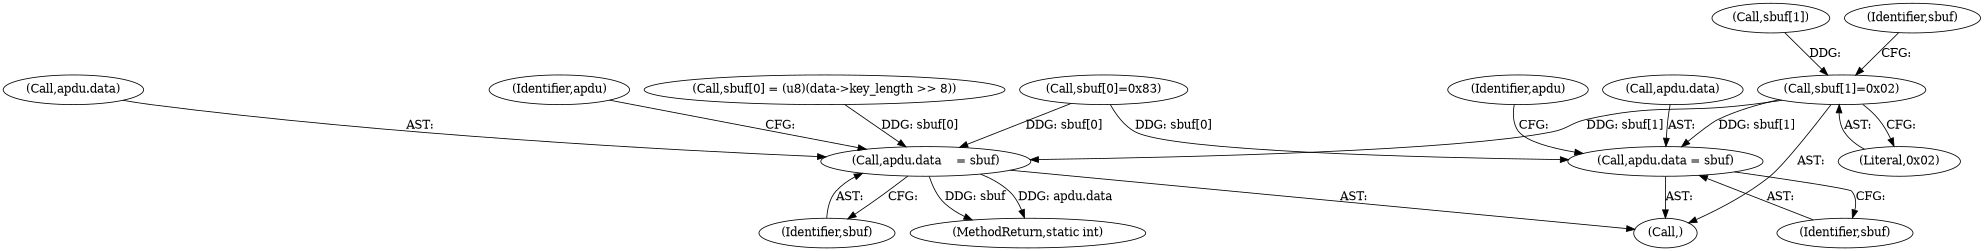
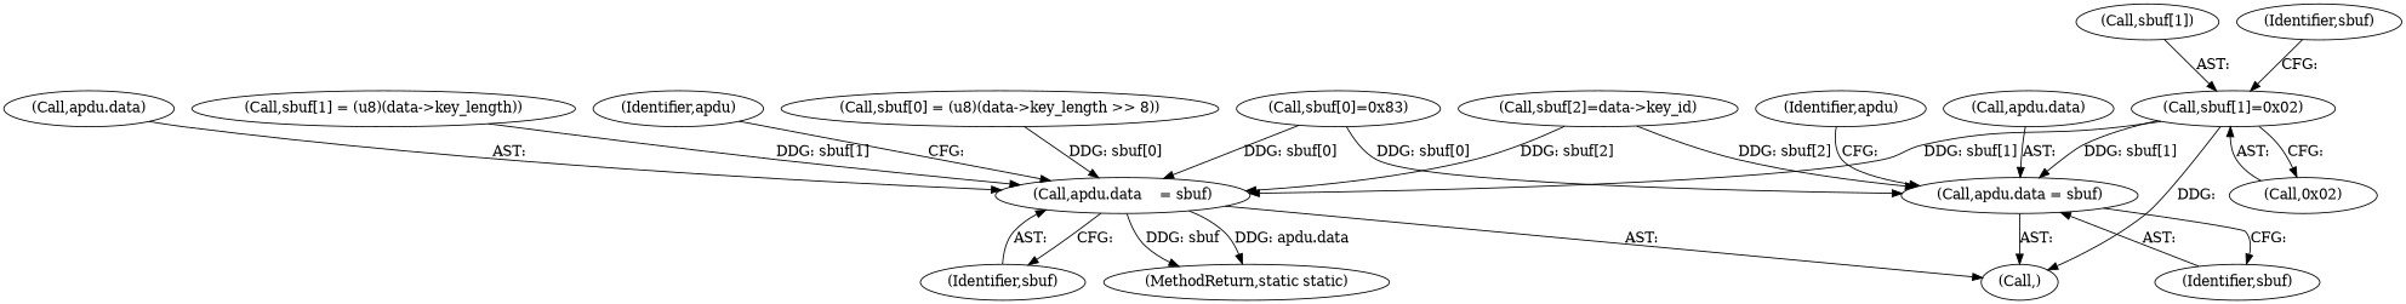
  digraph {
    n1 [label="(Call,sbuf[1]=0x02)"]
    n2 [label="(Call,apdu.data = sbuf)"]
    n3 [label="(Call,apdu.data    = sbuf)"]
    n4 [label="(Call,)"]
-   n5 [label="(Literal,0x02)"]
+   n5 [label="(Call,0x02)"]
    n6 [label="(Identifier,sbuf)"]
    n7 [label="(Identifier,sbuf)"]
-   n8 [label="(MethodReturn,static int)"]
+   n8 [label="(MethodReturn,static static)"]
    n9 [label="(Call,apdu.data)"]
    n10 [label="(Call,sbuf[1])"]
+   n11 [label="(Call,sbuf[2]=data->key_id)"]
+   n12 [label="(Call,sbuf[1] = (u8)(data->key_length))"]
    n13 [label="(Identifier,apdu)"]
    n14 [label="(Identifier,sbuf)"]
    n15 [label="(Identifier,apdu)"]
    n16 [label="(Call,sbuf[0]=0x83)"]
    n17 [label="(Call,sbuf[0] = (u8)(data->key_length >> 8))"]
    n18 [label="(Call,apdu.data)"]
    n1 -> n2 [label="DDG: sbuf[1]"]
    n1 -> n3 [label="DDG: sbuf[1]"]
-   n1 -> n4 [label="AST: "]
+   n1 -> n4 [label="DDG: "]
    n1 -> n5 [label="CFG: "]
    n2 -> n4 [label="AST: "]
    n2 -> n6 [label="CFG: "]
    n3 -> n4 [label="AST: "]
    n3 -> n7 [label="CFG: "]
    n3 -> n8 [label="DDG: apdu.data"]
    n3 -> n8 [label="DDG: sbuf"]
    n5 -> n1 [label="AST: "]
    n6 -> n2 [label="AST: "]
    n7 -> n3 [label="AST: "]
    n9 -> n3 [label="AST: "]
-   n10 -> n1 [label="DDG: "]
+   n10 -> n1 [label="AST: "]
+   n11 -> n2 [label="DDG: sbuf[2]"]
+   n11 -> n3 [label="DDG: sbuf[2]"]
+   n12 -> n3 [label="DDG: sbuf[1]"]
    n13 -> n2 [label="CFG: "]
    n14 -> n1 [label="CFG: "]
    n15 -> n3 [label="CFG: "]
    n16 -> n2 [label="DDG: sbuf[0]"]
    n16 -> n3 [label="DDG: sbuf[0]"]
    n17 -> n3 [label="DDG: sbuf[0]"]
    n18 -> n2 [label="AST: "]
  }
